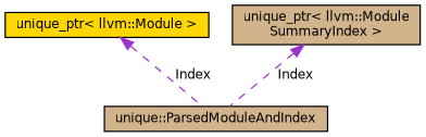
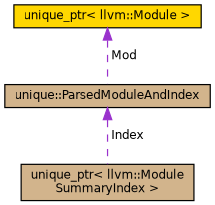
  digraph {
    node [color=black fillcolor=tan fontname=Helvetica fontsize=10 shape=box style=filled]
    edge [color=darkorchid3 dir=back fontname=Helvetica fontsize=10 labelfontname=Helvetica labelfontsize=10 style=dashed]
    n1 [fontcolor=black height=0.2 label="unique::ParsedModuleAndIndex" width=0.4]
    n2 [fillcolor=gold height=0.2 label="unique_ptr\< llvm::Module \>" width=0.4]
    n3 [height=0.2 label="unique_ptr\< llvm::Module\lSummaryIndex \>" width=0.4]
-   n2 -> n1 [label=" Index"]
-   n3 -> n1 [label=" Index"]
+   n2 -> n1 [label=" Mod"]
+   n1 -> n3 [label=" Index"]
  }
